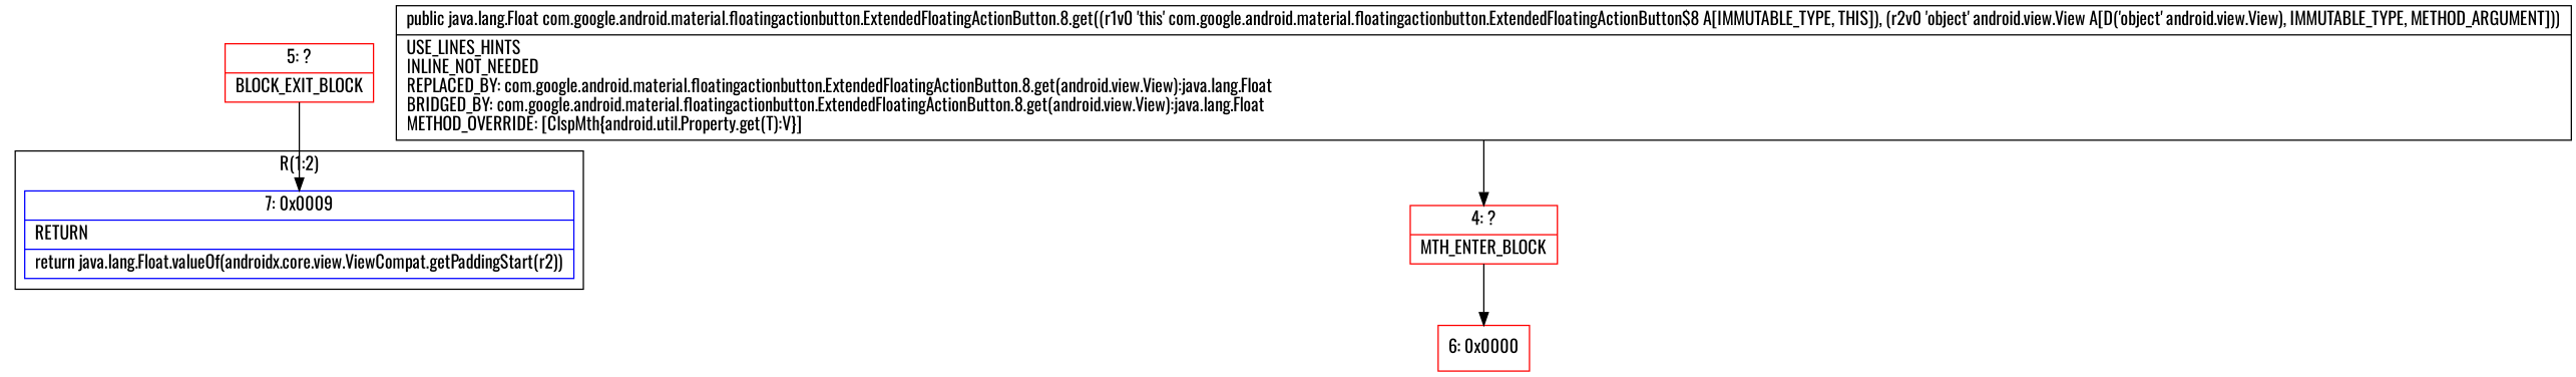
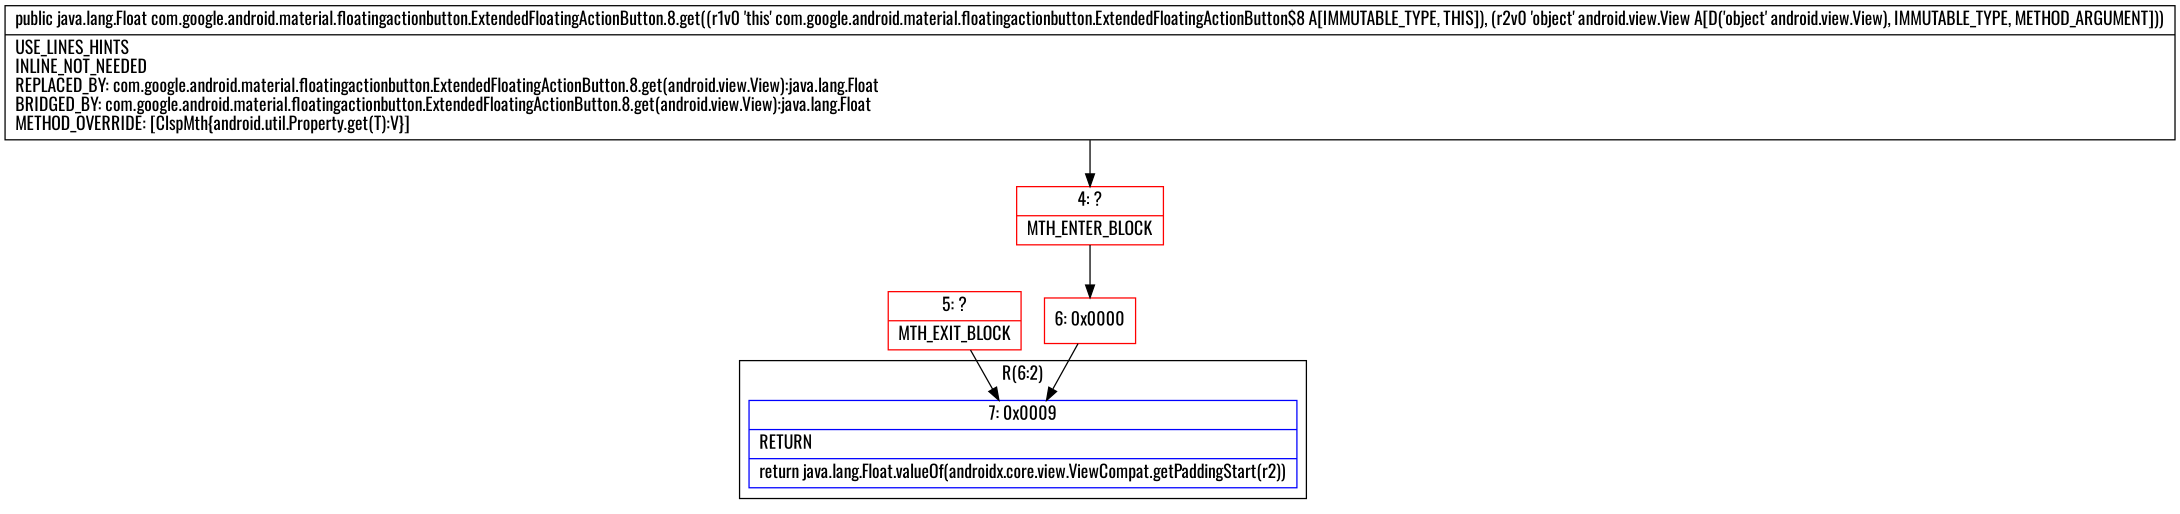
  digraph {
    fontname=Oswald
    node [color=red fontname=Oswald shape=record]
    edge [fontname=Oswald]
    n1 [color=blue label="{7\:\ 0x0009|RETURN\l|return java.lang.Float.valueOf(androidx.core.view.ViewCompat.getPaddingStart(r2))\l}"]
-   n2 [label="{5\:\ ?|BLOCK_EXIT_BLOCK\l}"]
+   n2 [label="{5\:\ ?|MTH_EXIT_BLOCK\l}"]
    n3 [label="{4\:\ ?|MTH_ENTER_BLOCK\l}"]
    n4 [label="{6\:\ 0x0000}"]
    n5 [label="{public java.lang.Float com.google.android.material.floatingactionbutton.ExtendedFloatingActionButton.8.get((r1v0 'this' com.google.android.material.floatingactionbutton.ExtendedFloatingActionButton$8 A[IMMUTABLE_TYPE, THIS]), (r2v0 'object' android.view.View A[D('object' android.view.View), IMMUTABLE_TYPE, METHOD_ARGUMENT]))  | USE_LINES_HINTS\lINLINE_NOT_NEEDED\lREPLACED_BY: com.google.android.material.floatingactionbutton.ExtendedFloatingActionButton.8.get(android.view.View):java.lang.Float\lBRIDGED_BY: com.google.android.material.floatingactionbutton.ExtendedFloatingActionButton.8.get(android.view.View):java.lang.Float\lMETHOD_OVERRIDE: [ClspMth\{android.util.Property.get(T):V\}]\l}" color=""]
    subgraph cluster_1 {
-     label="R(1:2)"
+     label="R(6:2)"
      n1
    }
    n2 -> n1
    n3 -> n4
+   n4 -> n1
    n5 -> n3
  }
